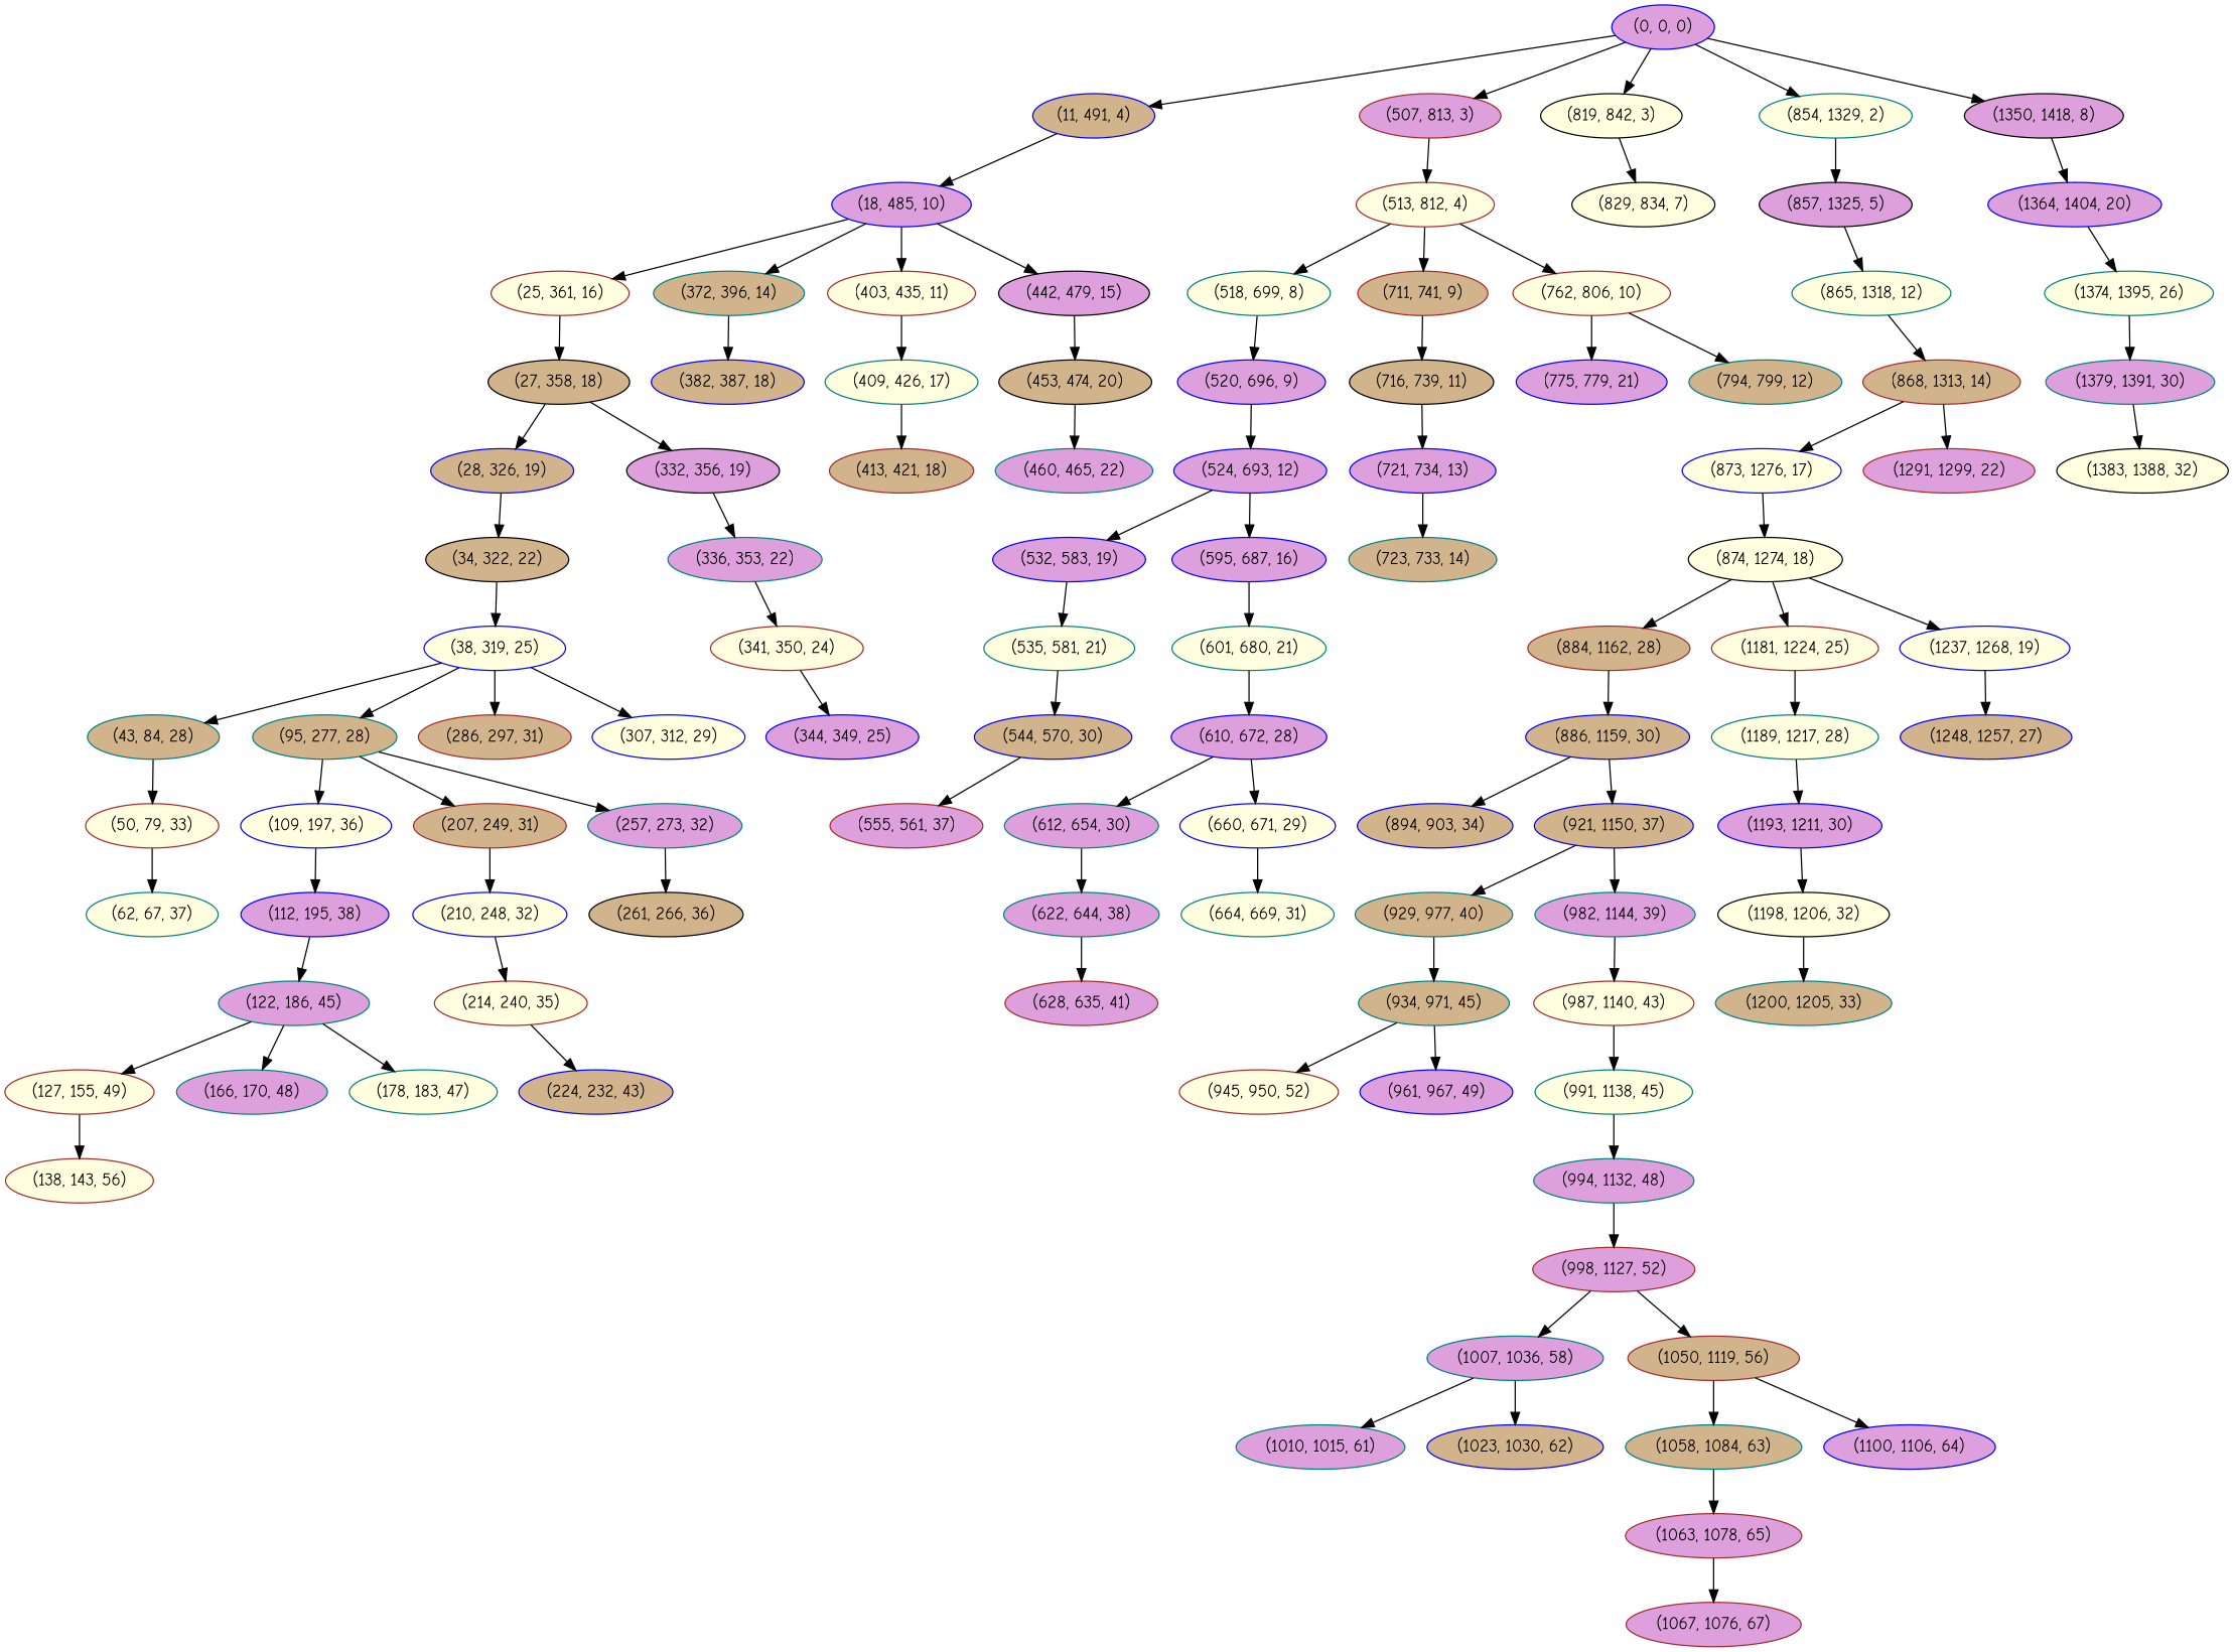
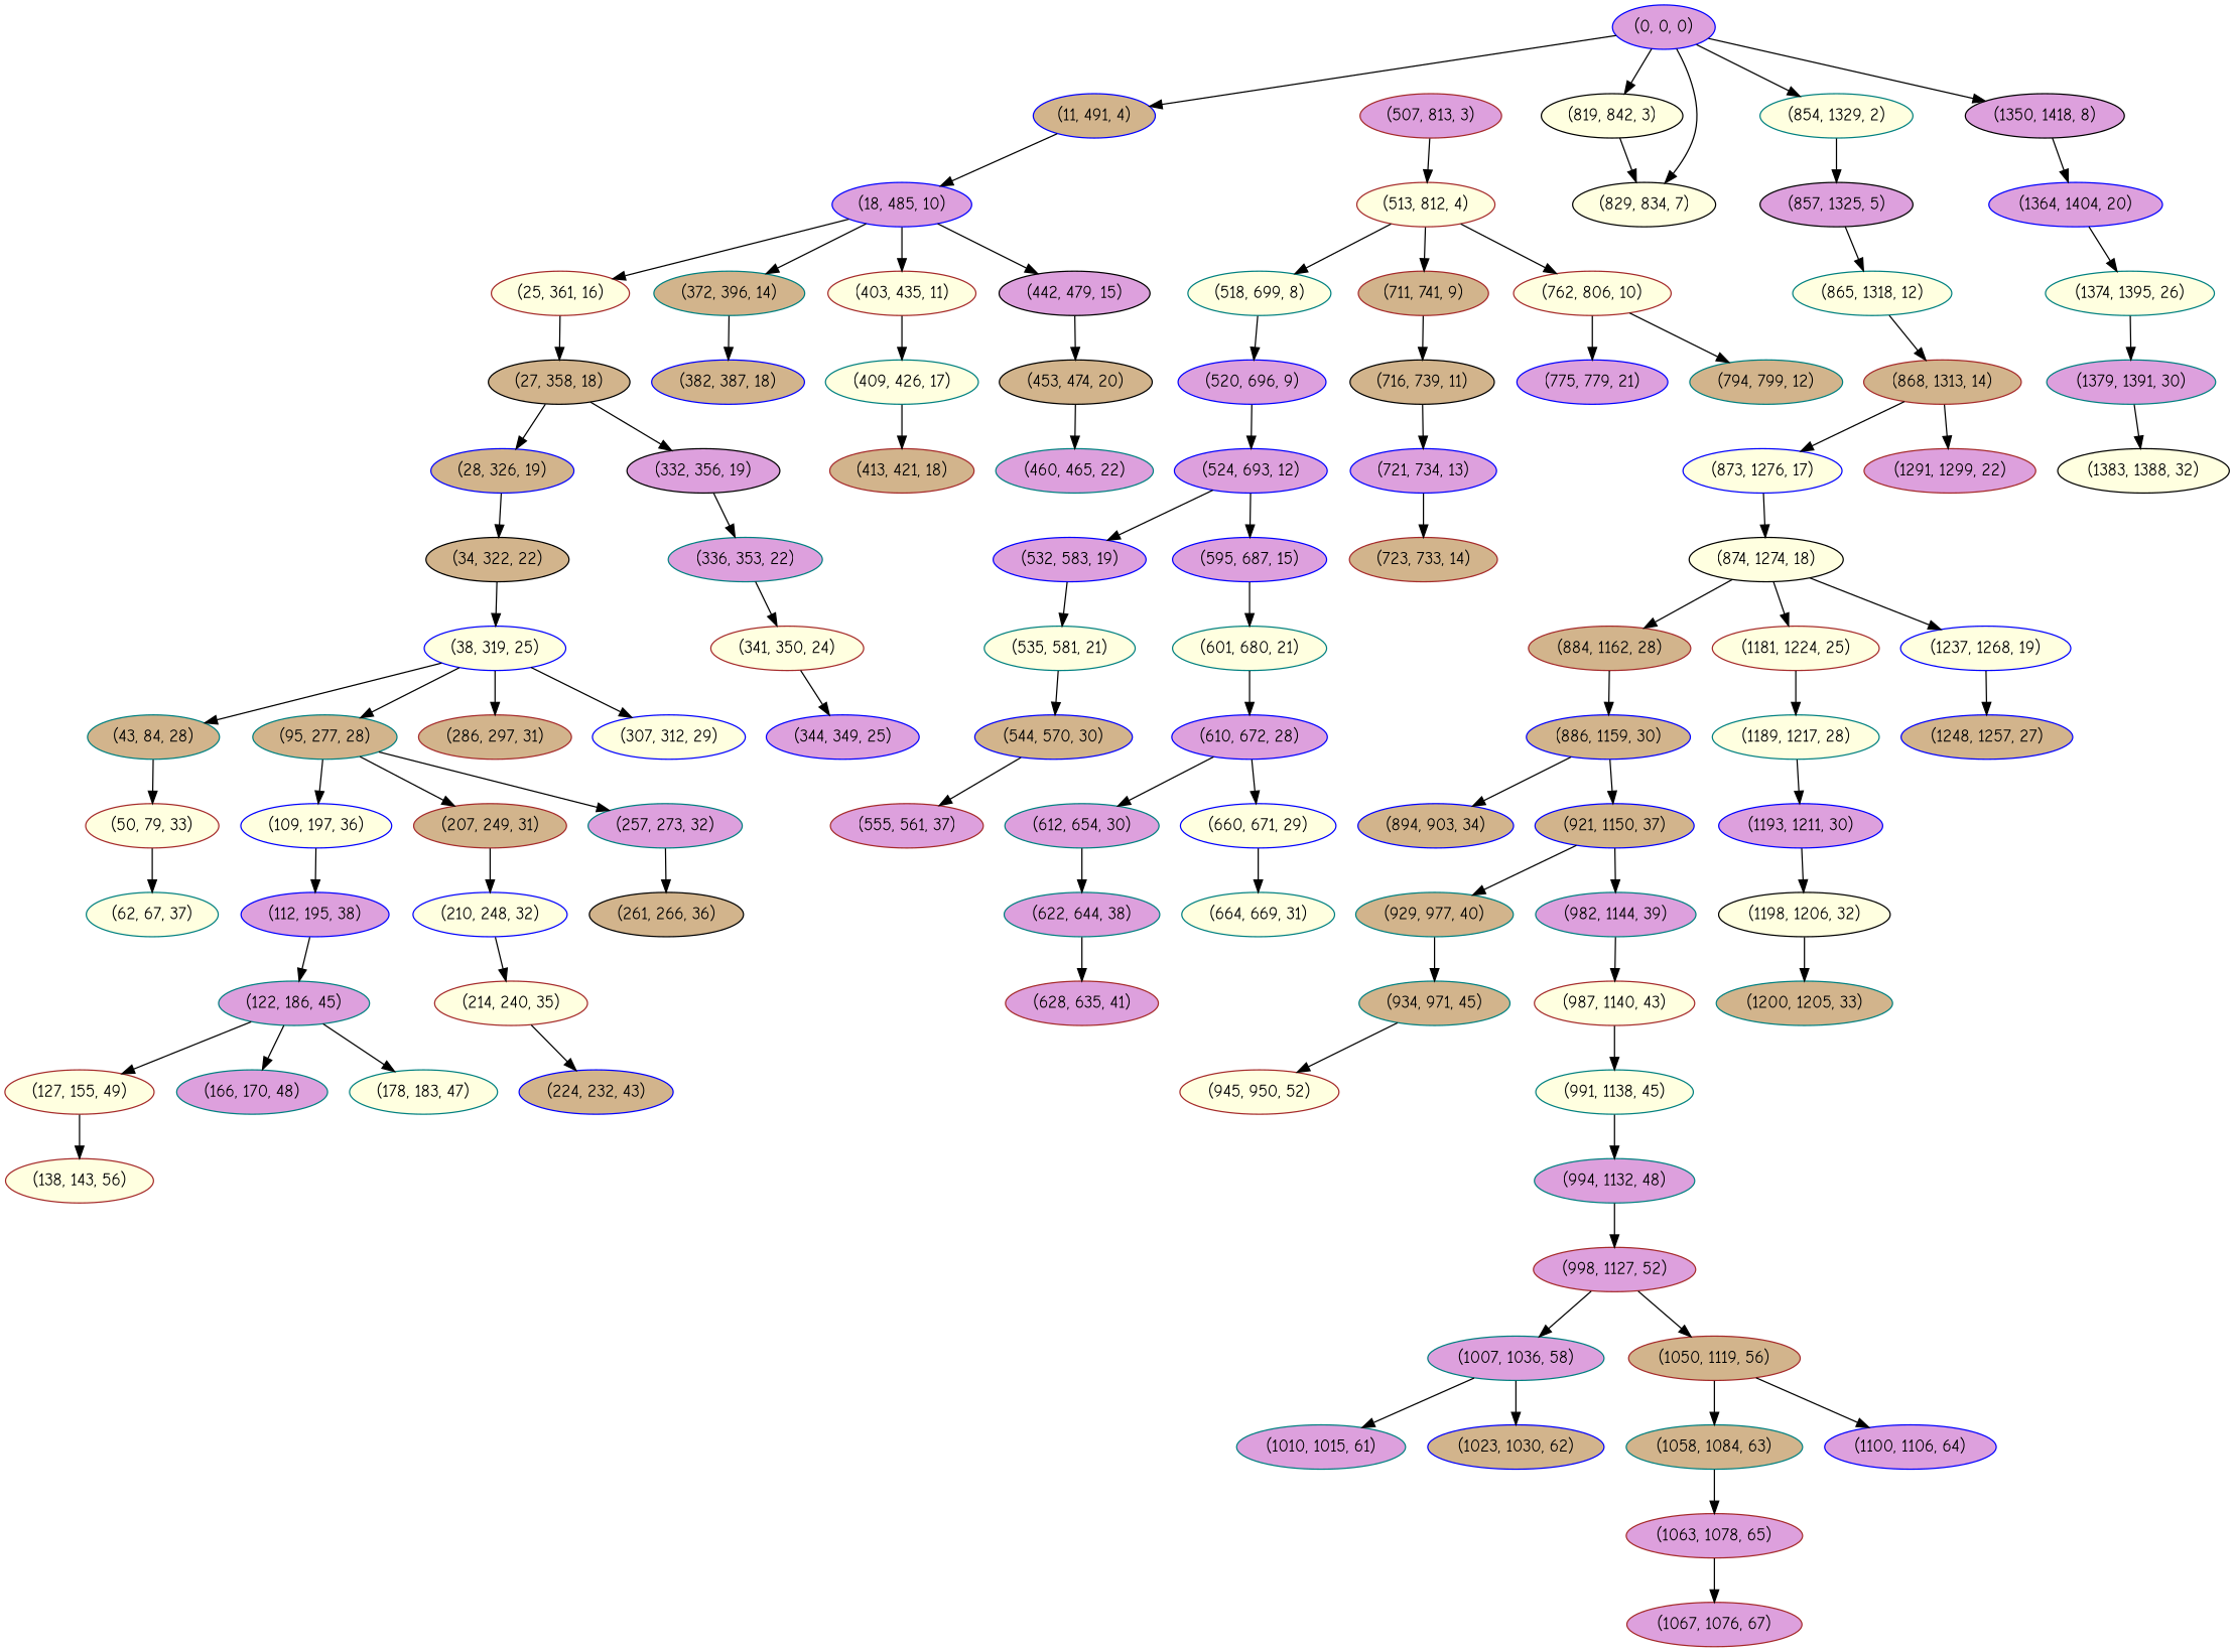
  digraph {
    fontname="Comic Neue"
    node [color=blue fillcolor=plum fontname="Comic Neue" style=filled]
    edge [fontname="Comic Neue"]
    "(11, 491, 4)" [fillcolor=tan]
    "(0, 0, 0)"
    "(507, 813, 3)" [color=brown]
    "(819, 842, 3)" [color=black fillcolor=lightyellow]
    "(854, 1329, 2)" [color=teal fillcolor=lightyellow]
    "(1350, 1418, 8)" [color=black]
    "(18, 485, 10)"
    "(513, 812, 4)" [color=brown fillcolor=lightyellow]
    "(829, 834, 7)" [color=black fillcolor=lightyellow]
    "(857, 1325, 5)" [color=black]
    "(1364, 1404, 20)"
    "(25, 361, 16)" [color=brown fillcolor=lightyellow]
    "(372, 396, 14)" [color=teal fillcolor=tan]
    "(403, 435, 11)" [color=brown fillcolor=lightyellow]
    "(442, 479, 15)" [color=black]
    "(27, 358, 18)" [color=black fillcolor=tan]
    "(382, 387, 18)" [fillcolor=tan]
    "(409, 426, 17)" [color=teal fillcolor=lightyellow]
    "(453, 474, 20)" [color=black fillcolor=tan]
    "(28, 326, 19)" [fillcolor=tan]
    "(332, 356, 19)" [color=black]
    "(34, 322, 22)" [color=black fillcolor=tan]
    "(336, 353, 22)" [color=teal]
    "(38, 319, 25)" [fillcolor=lightyellow]
    "(43, 84, 28)" [color=teal fillcolor=tan]
    "(95, 277, 28)" [color=teal fillcolor=tan]
    "(286, 297, 31)" [color=brown fillcolor=tan]
    "(307, 312, 29)" [fillcolor=lightyellow]
    "(50, 79, 33)" [color=brown fillcolor=lightyellow]
    "(109, 197, 36)" [fillcolor=lightyellow]
    "(207, 249, 31)" [color=brown fillcolor=tan]
    "(257, 273, 32)" [color=teal]
    "(62, 67, 37)" [color=teal fillcolor=lightyellow]
    "(112, 195, 38)"
    "(210, 248, 32)" [fillcolor=lightyellow]
    "(261, 266, 36)" [color=black fillcolor=tan]
    "(122, 186, 45)" [color=teal]
    "(127, 155, 49)" [color=brown fillcolor=lightyellow]
    "(166, 170, 48)" [color=teal]
    "(178, 183, 47)" [color=teal fillcolor=lightyellow]
    "(138, 143, 56)" [color=brown fillcolor=lightyellow]
    "(214, 240, 35)" [color=brown fillcolor=lightyellow]
    "(224, 232, 43)" [fillcolor=tan]
    "(341, 350, 24)" [color=brown fillcolor=lightyellow]
    "(344, 349, 25)"
    "(413, 421, 18)" [color=brown fillcolor=tan]
    "(460, 465, 22)" [color=teal]
    "(518, 699, 8)" [color=teal fillcolor=lightyellow]
    "(711, 741, 9)" [color=brown fillcolor=tan]
    "(762, 806, 10)" [color=brown fillcolor=lightyellow]
    "(520, 696, 9)"
    "(716, 739, 11)" [color=black fillcolor=tan]
    "(775, 779, 21)"
    "(794, 799, 12)" [color=teal fillcolor=tan]
    "(524, 693, 12)"
    "(532, 583, 19)"
-   "(595, 687, 15)" [label="(595, 687, 16)"]
+   "(595, 687, 15)"
    "(535, 581, 21)" [color=teal fillcolor=lightyellow]
    "(601, 680, 21)" [color=teal fillcolor=lightyellow]
    "(544, 570, 30)" [fillcolor=tan]
    "(555, 561, 37)" [color=brown]
    "(610, 672, 28)"
    "(612, 654, 30)" [color=teal]
    "(660, 671, 29)" [fillcolor=lightyellow]
    "(622, 644, 38)" [color=teal]
    "(664, 669, 31)" [color=teal fillcolor=lightyellow]
    "(628, 635, 41)" [color=brown]
    "(721, 734, 13)"
-   "(723, 733, 14)" [color=teal fillcolor=tan]
+   "(723, 733, 14)" [color=brown fillcolor=tan]
    "(865, 1318, 12)" [color=teal fillcolor=lightyellow]
    "(868, 1313, 14)" [color=brown fillcolor=tan]
    "(873, 1276, 17)" [fillcolor=lightyellow]
    "(1291, 1299, 22)" [color=brown]
    "(874, 1274, 18)" [color=black fillcolor=lightyellow]
    "(884, 1162, 28)" [color=brown fillcolor=tan]
    "(1181, 1224, 25)" [color=brown fillcolor=lightyellow]
    "(1237, 1268, 19)" [fillcolor=lightyellow]
    "(886, 1159, 30)" [fillcolor=tan]
    "(1189, 1217, 28)" [color=teal fillcolor=lightyellow]
    "(1248, 1257, 27)" [fillcolor=tan]
    "(894, 903, 34)" [fillcolor=tan]
    "(921, 1150, 37)" [fillcolor=tan]
    "(929, 977, 40)" [color=teal fillcolor=tan]
    "(982, 1144, 39)" [color=teal]
    "(934, 971, 45)" [color=teal fillcolor=tan]
    "(987, 1140, 43)" [color=brown fillcolor=lightyellow]
    "(945, 950, 52)" [color=brown fillcolor=lightyellow]
-   "(961, 967, 49)"
    "(991, 1138, 45)" [color=teal fillcolor=lightyellow]
    "(994, 1132, 48)" [color=teal]
    "(998, 1127, 52)" [color=brown]
    "(1007, 1036, 58)" [color=teal]
    "(1050, 1119, 56)" [color=brown fillcolor=tan]
    "(1010, 1015, 61)" [color=teal]
    "(1023, 1030, 62)" [fillcolor=tan]
    "(1058, 1084, 63)" [color=teal fillcolor=tan]
    "(1100, 1106, 64)"
    "(1063, 1078, 65)" [color=brown]
    "(1067, 1076, 67)" [color=brown]
    "(1193, 1211, 30)"
    "(1198, 1206, 32)" [color=black fillcolor=lightyellow]
    "(1200, 1205, 33)" [color=teal fillcolor=tan]
    "(1374, 1395, 26)" [color=teal fillcolor=lightyellow]
    "(1379, 1391, 30)" [color=teal]
    "(1383, 1388, 32)" [color=black fillcolor=lightyellow]
    "(11, 491, 4)" -> "(18, 485, 10)"
    "(0, 0, 0)" -> "(11, 491, 4)"
-   "(0, 0, 0)" -> "(507, 813, 3)"
+   "(0, 0, 0)" -> "(829, 834, 7)"
    "(0, 0, 0)" -> "(819, 842, 3)"
    "(0, 0, 0)" -> "(854, 1329, 2)"
    "(0, 0, 0)" -> "(1350, 1418, 8)"
    "(507, 813, 3)" -> "(513, 812, 4)"
    "(819, 842, 3)" -> "(829, 834, 7)"
    "(854, 1329, 2)" -> "(857, 1325, 5)"
    "(1350, 1418, 8)" -> "(1364, 1404, 20)"
    "(18, 485, 10)" -> "(25, 361, 16)"
    "(18, 485, 10)" -> "(372, 396, 14)"
    "(18, 485, 10)" -> "(403, 435, 11)"
    "(18, 485, 10)" -> "(442, 479, 15)"
    "(513, 812, 4)" -> "(518, 699, 8)"
    "(513, 812, 4)" -> "(711, 741, 9)"
    "(513, 812, 4)" -> "(762, 806, 10)"
    "(857, 1325, 5)" -> "(865, 1318, 12)"
    "(1364, 1404, 20)" -> "(1374, 1395, 26)"
    "(25, 361, 16)" -> "(27, 358, 18)"
    "(372, 396, 14)" -> "(382, 387, 18)"
    "(403, 435, 11)" -> "(409, 426, 17)"
    "(442, 479, 15)" -> "(453, 474, 20)"
    "(27, 358, 18)" -> "(28, 326, 19)"
    "(27, 358, 18)" -> "(332, 356, 19)"
    "(409, 426, 17)" -> "(413, 421, 18)"
    "(453, 474, 20)" -> "(460, 465, 22)"
    "(28, 326, 19)" -> "(34, 322, 22)"
    "(332, 356, 19)" -> "(336, 353, 22)"
    "(34, 322, 22)" -> "(38, 319, 25)"
    "(336, 353, 22)" -> "(341, 350, 24)"
    "(38, 319, 25)" -> "(43, 84, 28)"
    "(38, 319, 25)" -> "(95, 277, 28)"
    "(38, 319, 25)" -> "(286, 297, 31)"
    "(38, 319, 25)" -> "(307, 312, 29)"
    "(43, 84, 28)" -> "(50, 79, 33)"
    "(95, 277, 28)" -> "(109, 197, 36)"
    "(95, 277, 28)" -> "(207, 249, 31)"
    "(95, 277, 28)" -> "(257, 273, 32)"
    "(50, 79, 33)" -> "(62, 67, 37)"
    "(109, 197, 36)" -> "(112, 195, 38)"
    "(207, 249, 31)" -> "(210, 248, 32)"
    "(257, 273, 32)" -> "(261, 266, 36)"
    "(112, 195, 38)" -> "(122, 186, 45)"
    "(210, 248, 32)" -> "(214, 240, 35)"
    "(122, 186, 45)" -> "(127, 155, 49)"
    "(122, 186, 45)" -> "(166, 170, 48)"
    "(122, 186, 45)" -> "(178, 183, 47)"
    "(127, 155, 49)" -> "(138, 143, 56)"
    "(214, 240, 35)" -> "(224, 232, 43)"
    "(341, 350, 24)" -> "(344, 349, 25)"
    "(518, 699, 8)" -> "(520, 696, 9)"
    "(711, 741, 9)" -> "(716, 739, 11)"
    "(762, 806, 10)" -> "(775, 779, 21)"
    "(762, 806, 10)" -> "(794, 799, 12)"
    "(520, 696, 9)" -> "(524, 693, 12)"
    "(716, 739, 11)" -> "(721, 734, 13)"
    "(524, 693, 12)" -> "(532, 583, 19)"
    "(524, 693, 12)" -> "(595, 687, 15)"
    "(532, 583, 19)" -> "(535, 581, 21)"
    "(595, 687, 15)" -> "(601, 680, 21)"
    "(535, 581, 21)" -> "(544, 570, 30)"
    "(601, 680, 21)" -> "(610, 672, 28)"
    "(544, 570, 30)" -> "(555, 561, 37)"
    "(610, 672, 28)" -> "(612, 654, 30)"
    "(610, 672, 28)" -> "(660, 671, 29)"
    "(612, 654, 30)" -> "(622, 644, 38)"
    "(660, 671, 29)" -> "(664, 669, 31)"
    "(622, 644, 38)" -> "(628, 635, 41)"
    "(721, 734, 13)" -> "(723, 733, 14)"
    "(865, 1318, 12)" -> "(868, 1313, 14)"
    "(868, 1313, 14)" -> "(873, 1276, 17)"
    "(868, 1313, 14)" -> "(1291, 1299, 22)"
    "(873, 1276, 17)" -> "(874, 1274, 18)"
    "(874, 1274, 18)" -> "(884, 1162, 28)"
    "(874, 1274, 18)" -> "(1181, 1224, 25)"
    "(874, 1274, 18)" -> "(1237, 1268, 19)"
    "(884, 1162, 28)" -> "(886, 1159, 30)"
    "(1181, 1224, 25)" -> "(1189, 1217, 28)"
    "(1237, 1268, 19)" -> "(1248, 1257, 27)"
    "(886, 1159, 30)" -> "(894, 903, 34)"
    "(886, 1159, 30)" -> "(921, 1150, 37)"
    "(1189, 1217, 28)" -> "(1193, 1211, 30)"
    "(921, 1150, 37)" -> "(929, 977, 40)"
    "(921, 1150, 37)" -> "(982, 1144, 39)"
    "(929, 977, 40)" -> "(934, 971, 45)"
    "(982, 1144, 39)" -> "(987, 1140, 43)"
    "(934, 971, 45)" -> "(945, 950, 52)"
-   "(934, 971, 45)" -> "(961, 967, 49)"
    "(987, 1140, 43)" -> "(991, 1138, 45)"
    "(991, 1138, 45)" -> "(994, 1132, 48)"
    "(994, 1132, 48)" -> "(998, 1127, 52)"
    "(998, 1127, 52)" -> "(1007, 1036, 58)"
    "(998, 1127, 52)" -> "(1050, 1119, 56)"
    "(1007, 1036, 58)" -> "(1010, 1015, 61)"
    "(1007, 1036, 58)" -> "(1023, 1030, 62)"
    "(1050, 1119, 56)" -> "(1058, 1084, 63)"
    "(1050, 1119, 56)" -> "(1100, 1106, 64)"
    "(1058, 1084, 63)" -> "(1063, 1078, 65)"
    "(1063, 1078, 65)" -> "(1067, 1076, 67)"
    "(1193, 1211, 30)" -> "(1198, 1206, 32)"
    "(1198, 1206, 32)" -> "(1200, 1205, 33)"
    "(1374, 1395, 26)" -> "(1379, 1391, 30)"
    "(1379, 1391, 30)" -> "(1383, 1388, 32)"
  }
